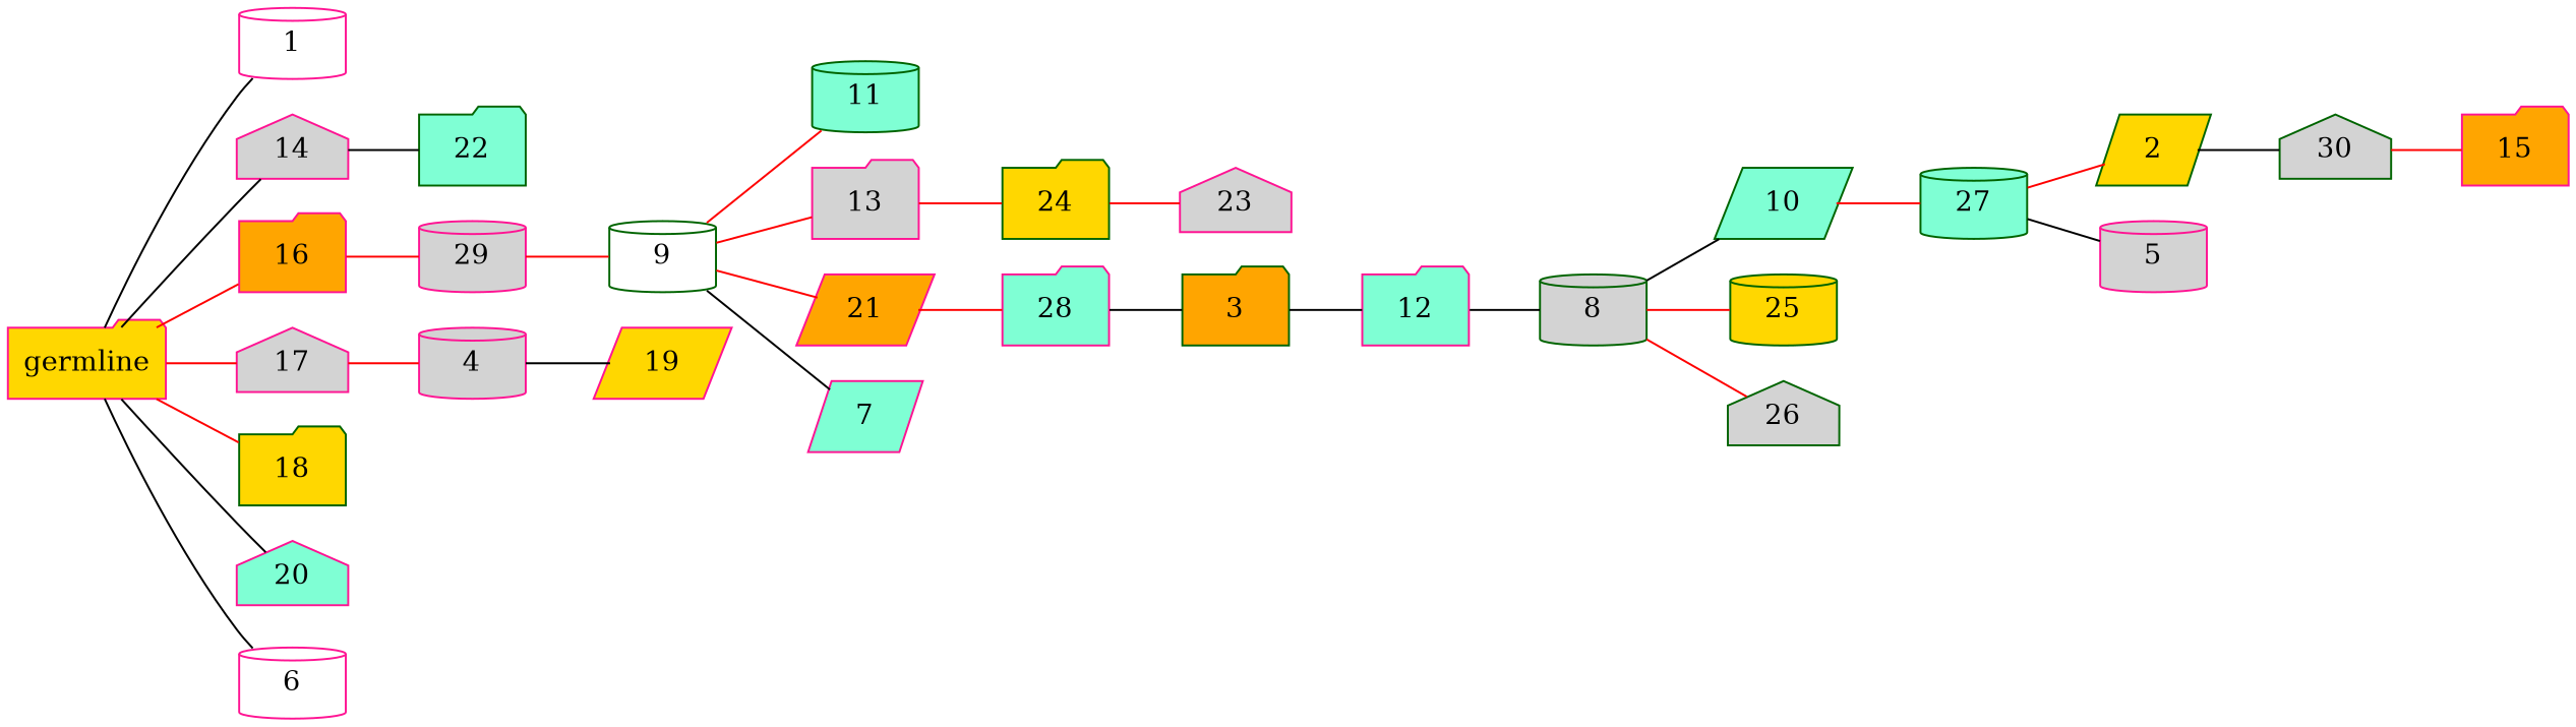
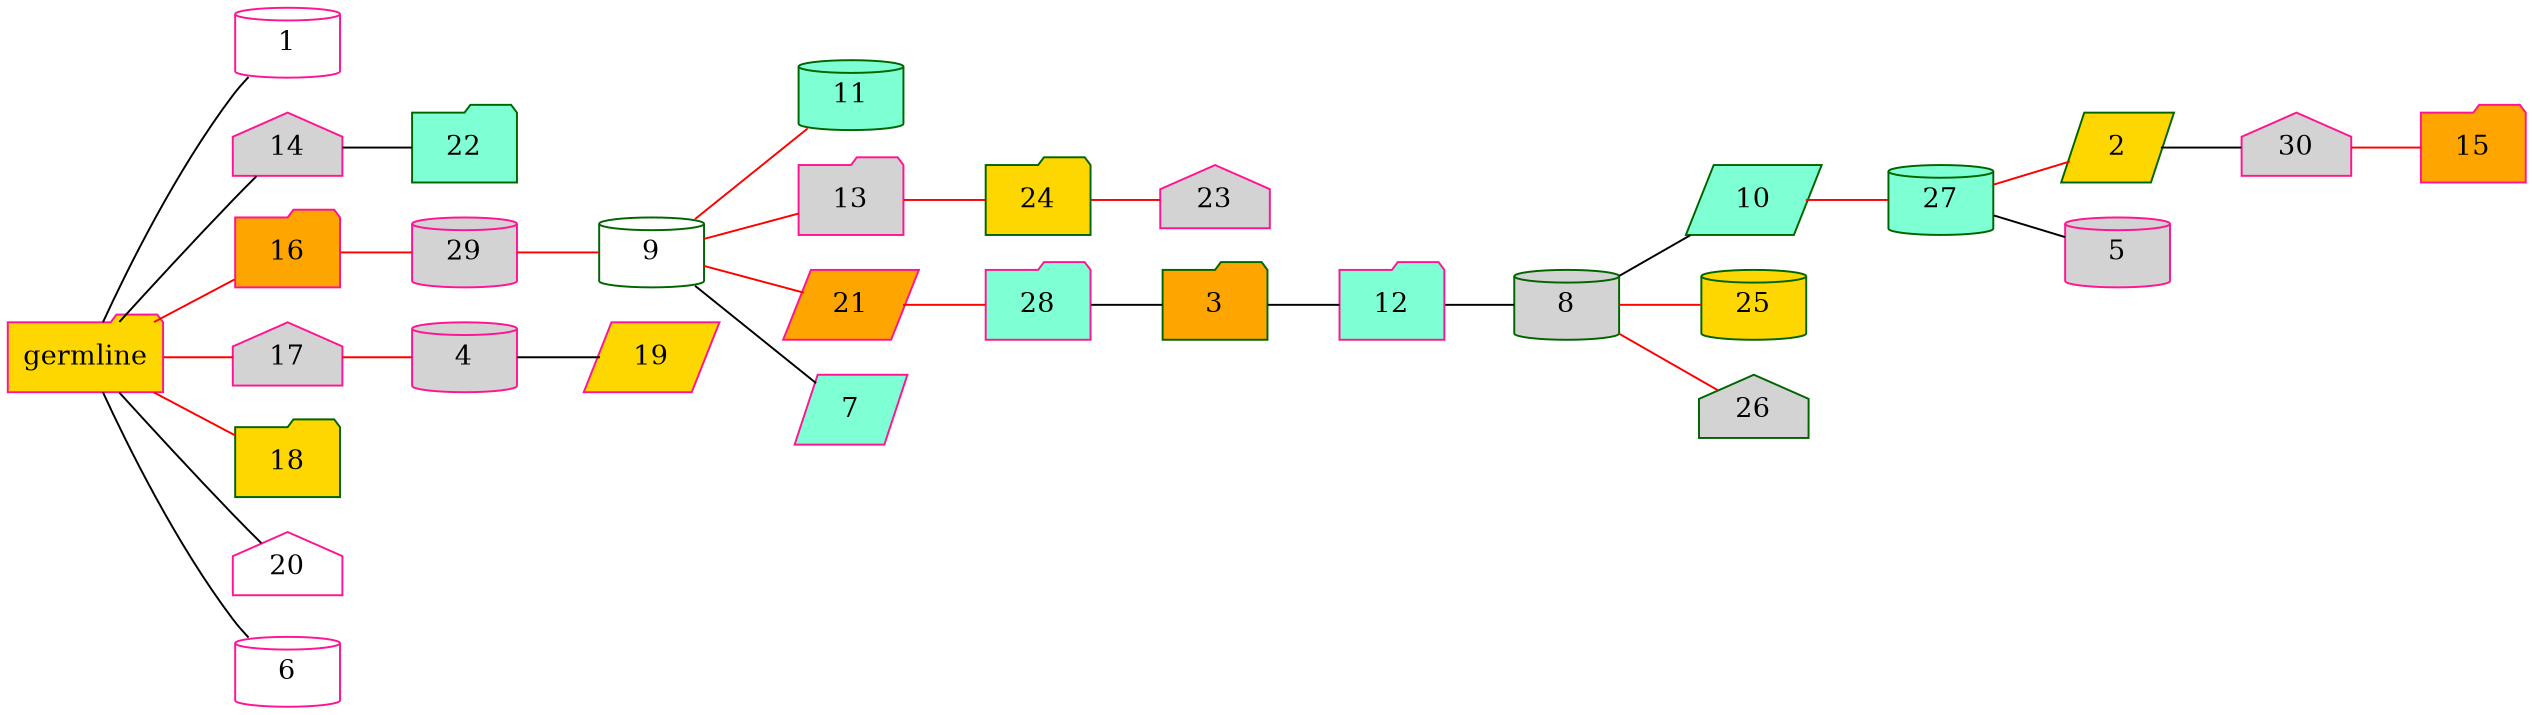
  graph {
    rankdir=LR
    node [color=deeppink fillcolor=lightgrey shape=folder style=filled]
    edge [color=red]
    n1 [fillcolor=gold label=germline]
    n2 [fillcolor=white label=1 shape=cylinder]
    n3 [label=14 shape=house]
    n4 [fillcolor=orange label=16]
    n5 [label=17 shape=house]
    n6 [color=darkgreen fillcolor=gold label=18]
-   n7 [fillcolor=aquamarine label=20 shape=house]
+   n7 [fillcolor=white label=20 shape=house]
    n8 [fillcolor=white label=6 shape=cylinder]
    n9 [color=darkgreen fillcolor=aquamarine label=22]
    n10 [label=29 shape=cylinder]
    n11 [label=4 shape=cylinder]
    n12 [color=darkgreen fillcolor=white label=9 shape=cylinder]
    n13 [color=darkgreen fillcolor=aquamarine label=11 shape=cylinder]
    n14 [label=13]
    n15 [fillcolor=orange label=21 shape=parallelogram]
    n16 [fillcolor=aquamarine label=7 shape=parallelogram]
    n17 [color=darkgreen fillcolor=gold label=24]
    n18 [fillcolor=aquamarine label=28]
    n19 [label=23 shape=house]
    n20 [color=darkgreen fillcolor=orange label=3]
    n21 [fillcolor=aquamarine label=12]
    n22 [color=darkgreen label=8 shape=cylinder]
    n23 [color=darkgreen fillcolor=aquamarine label=10 shape=parallelogram]
    n24 [color=darkgreen fillcolor=gold label=25 shape=cylinder]
    n25 [color=darkgreen label=26 shape=house]
    n26 [color=darkgreen fillcolor=aquamarine label=27 shape=cylinder]
    n27 [color=darkgreen fillcolor=gold label=2 shape=parallelogram]
    n28 [label=5 shape=cylinder]
-   n29 [color=darkgreen label=30 shape=house]
+   n29 [label=30 shape=house]
    n30 [fillcolor=orange label=15]
    n31 [fillcolor=gold label=19 shape=parallelogram]
    n1 -- n2 [color=black]
    n1 -- n3 [color=black]
    n1 -- n4
    n1 -- n5
    n1 -- n6
    n1 -- n7 [color=black]
    n1 -- n8 [color=black]
    n3 -- n9 [color=black]
    n4 -- n10
    n5 -- n11
    n10 -- n12
    n11 -- n31 [color=black]
    n12 -- n13
    n12 -- n14
    n12 -- n15
    n12 -- n16 [color=black]
    n14 -- n17
    n15 -- n18
    n17 -- n19
    n18 -- n20 [color=black]
    n20 -- n21 [color=black]
    n21 -- n22 [color=black]
    n22 -- n23 [color=black]
    n22 -- n24
    n22 -- n25
    n23 -- n26
    n26 -- n27
    n26 -- n28 [color=black]
    n27 -- n29 [color=black]
    n29 -- n30
  }
